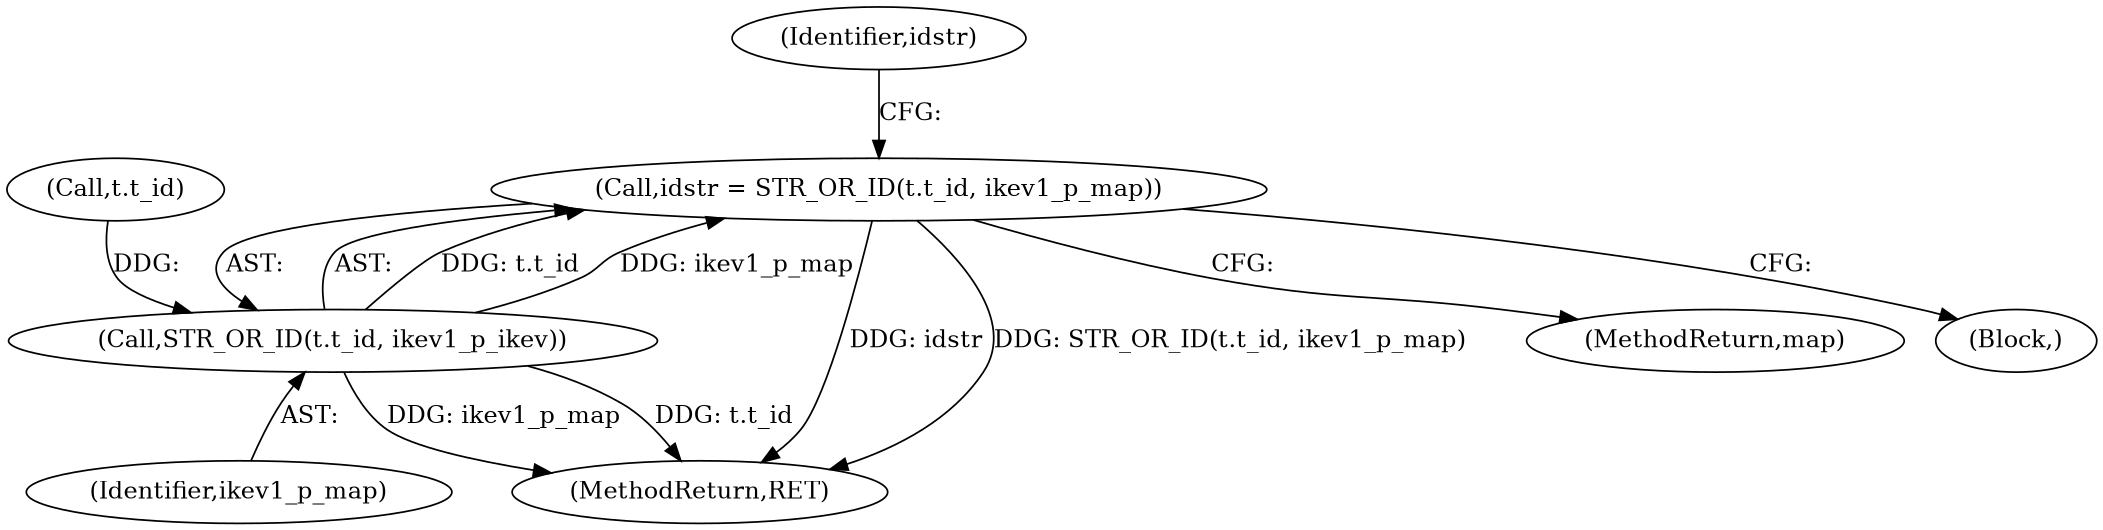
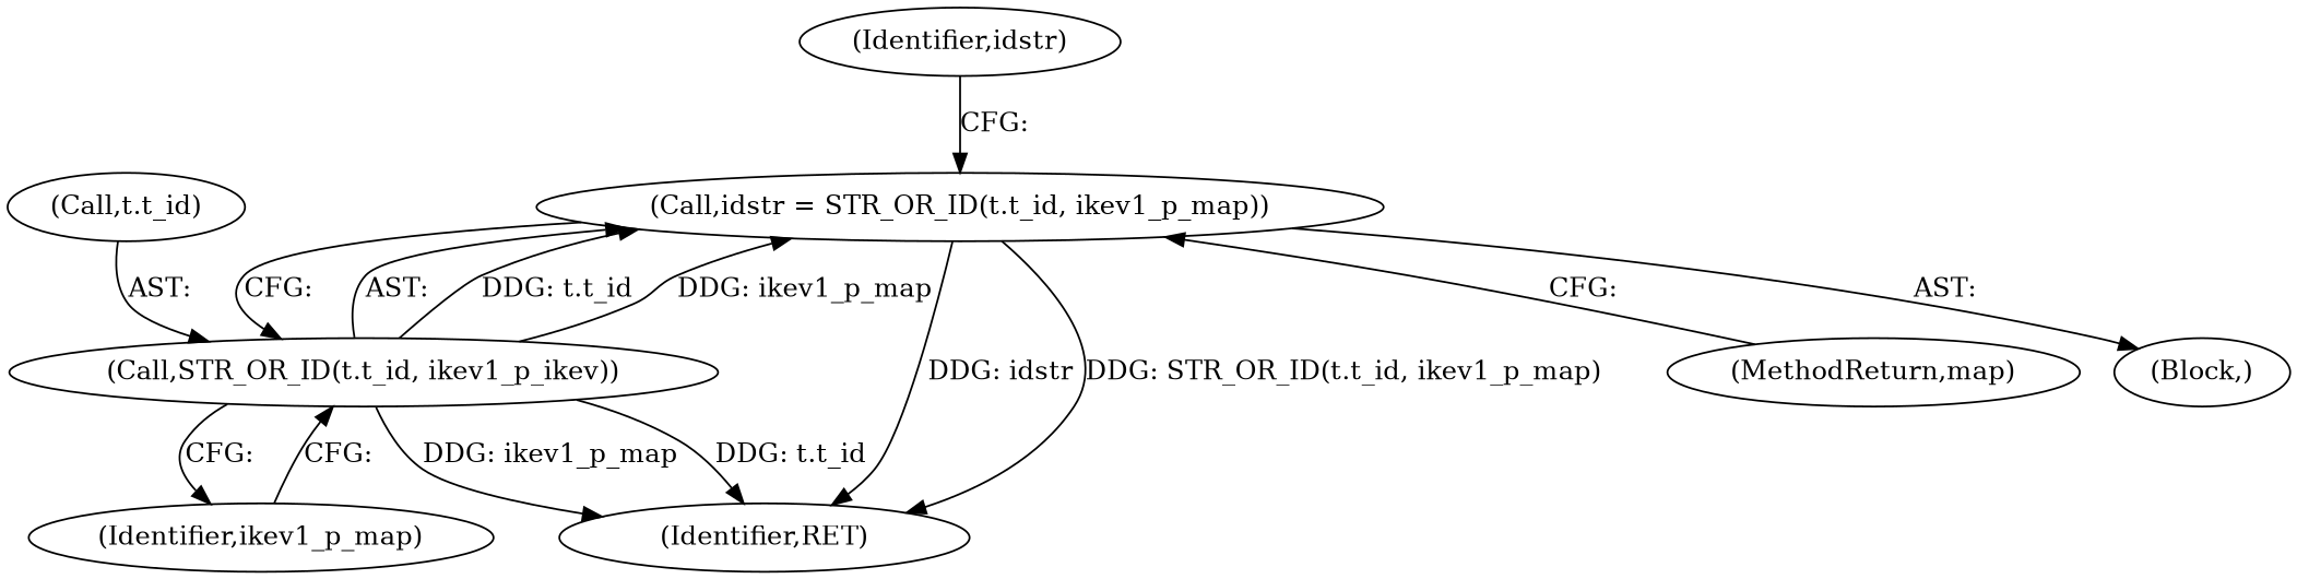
  digraph {
    n1 [label="(Call,idstr = STR_OR_ID(t.t_id, ikev1_p_map))"]
    n2 [label="(Call,STR_OR_ID(t.t_id, ikev1_p_ikev))"]
    n3 [label="(Block,)"]
-   n4 [label="(MethodReturn,RET)"]
+   n4 [label="(Identifier,RET)"]
    n5 [label="(Identifier,ikev1_p_map)"]
    n6 [label="(Call,t.t_id)"]
    n7 [label="(MethodReturn,map)"]
    n8 [label="(Identifier,idstr)"]
-   n1 -> n2 [label="AST: "]
-   n1 -> n3 [label="CFG: "]
+   n1 -> n2 [label="CFG: "]
+   n1 -> n3 [label="AST: "]
    n1 -> n4 [label="DDG: idstr"]
    n1 -> n4 [label="DDG: STR_OR_ID(t.t_id, ikev1_p_map)"]
    n2 -> n1 [label="AST: "]
    n2 -> n1 [label="DDG: t.t_id"]
    n2 -> n1 [label="DDG: ikev1_p_map"]
    n2 -> n4 [label="DDG: ikev1_p_map"]
    n2 -> n4 [label="DDG: t.t_id"]
-   n5 -> n2 [label="AST: "]
-   n6 -> n2 [label="DDG: "]
-   n1 -> n7 [label="CFG: "]
+   n2 -> n5 [label="CFG: "]
+   n5 -> n2 [label="CFG: "]
+   n6 -> n2 [label="AST: "]
+   n7 -> n1 [label="CFG: "]
    n8 -> n1 [label="CFG: "]
  }
